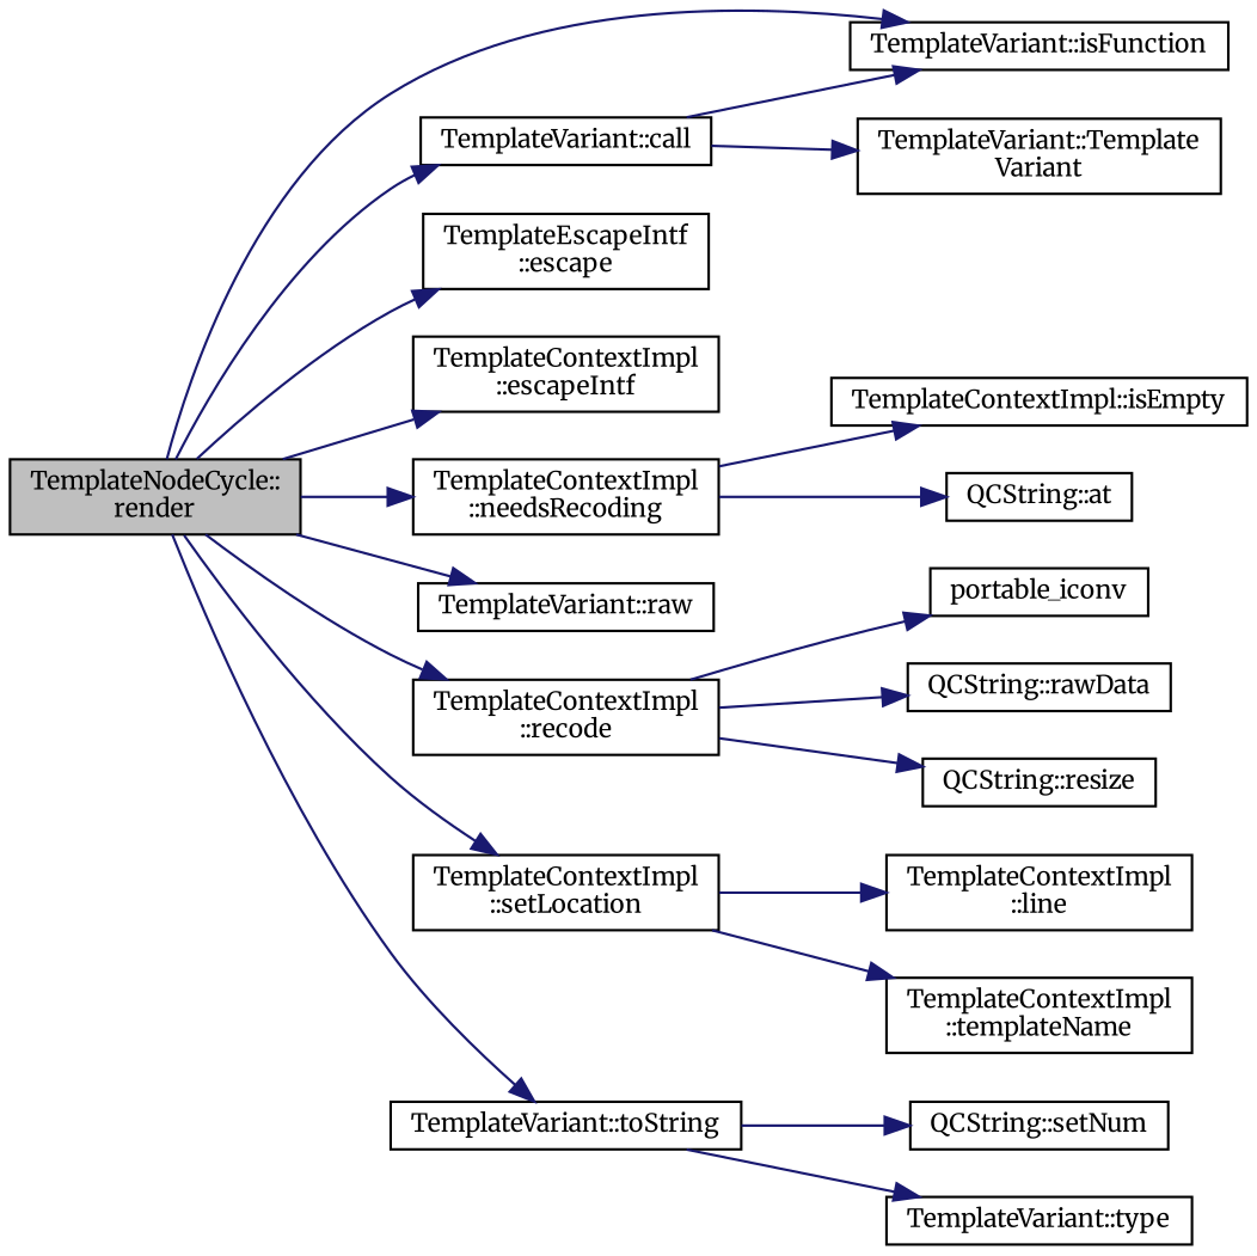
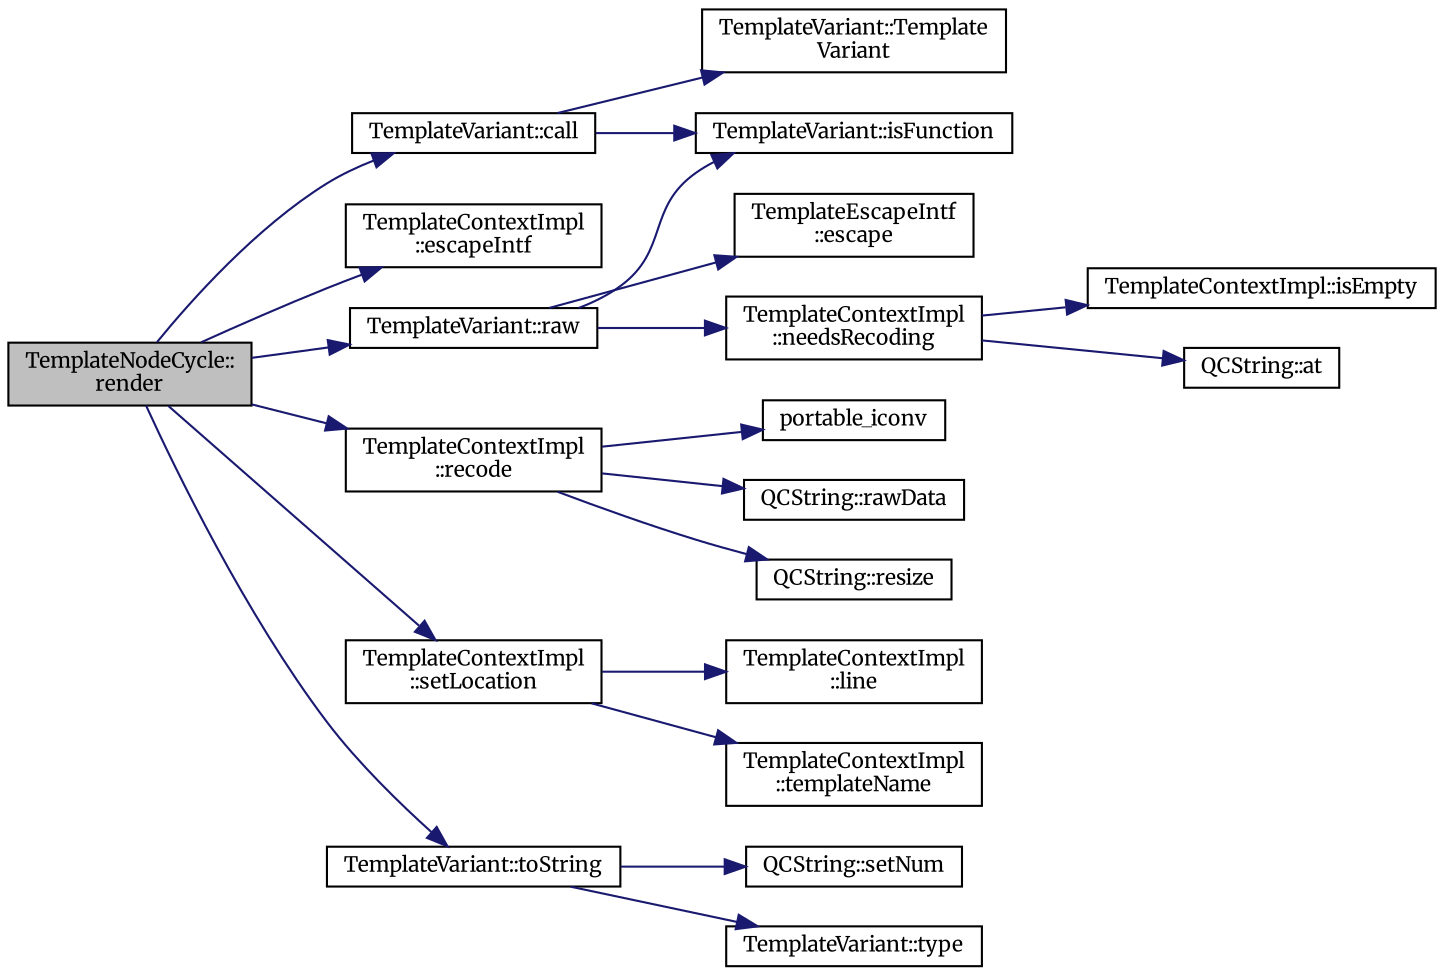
  digraph {
    fontname=Merriweather
    rankdir=LR
    node [color=black fillcolor=white fontname=Merriweather fontsize=10 shape=record style=filled]
    edge [color=midnightblue fontname=Merriweather fontsize=10 labelfontname=Helvetica labelfontsize=10 style=solid]
    n1 [fillcolor=grey75 fontcolor=black height=0.2 label="TemplateNodeCycle::\lrender" width=0.4]
    n2 [height=0.2 label="TemplateVariant::call" width=0.4]
    n3 [height=0.2 label="TemplateVariant::isFunction" width=0.4]
    n4 [height=0.2 label="TemplateEscapeIntf\l::escape" width=0.4]
    n5 [height=0.2 label="TemplateContextImpl\l::escapeIntf" width=0.4]
    n6 [height=0.2 label="TemplateContextImpl\l::needsRecoding" width=0.4]
    n7 [height=0.2 label="TemplateVariant::raw" width=0.4]
    n8 [height=0.2 label="TemplateContextImpl\l::recode" width=0.4]
    n9 [height=0.2 label="TemplateContextImpl\l::setLocation" width=0.4]
    n10 [height=0.2 label="TemplateVariant::toString" width=0.4]
    n11 [height=0.2 label="TemplateVariant::Template\lVariant" width=0.4]
    n12 [height=0.2 label="TemplateContextImpl::isEmpty" width=0.4]
    n13 [height=0.2 label="QCString::at" width=0.4]
    n14 [height=0.2 label=portable_iconv width=0.4]
    n15 [height=0.2 label="QCString::rawData" width=0.4]
    n16 [height=0.2 label="QCString::resize" width=0.4]
    n17 [height=0.2 label="TemplateContextImpl\l::line" width=0.4]
    n18 [height=0.2 label="TemplateContextImpl\l::templateName" width=0.4]
    n19 [height=0.2 label="QCString::setNum" width=0.4]
    n20 [height=0.2 label="TemplateVariant::type" width=0.4]
    n1 -> n2
-   n1 -> n3
-   n1 -> n4
+   n7 -> n3
+   n7 -> n4
    n1 -> n5
-   n1 -> n6
+   n7 -> n6
    n1 -> n7
    n1 -> n8
    n1 -> n9
    n1 -> n10
    n2 -> n3
    n2 -> n11
    n6 -> n12
    n6 -> n13
    n8 -> n14
    n8 -> n15
    n8 -> n16
    n9 -> n17
    n9 -> n18
    n10 -> n19
    n10 -> n20
  }
